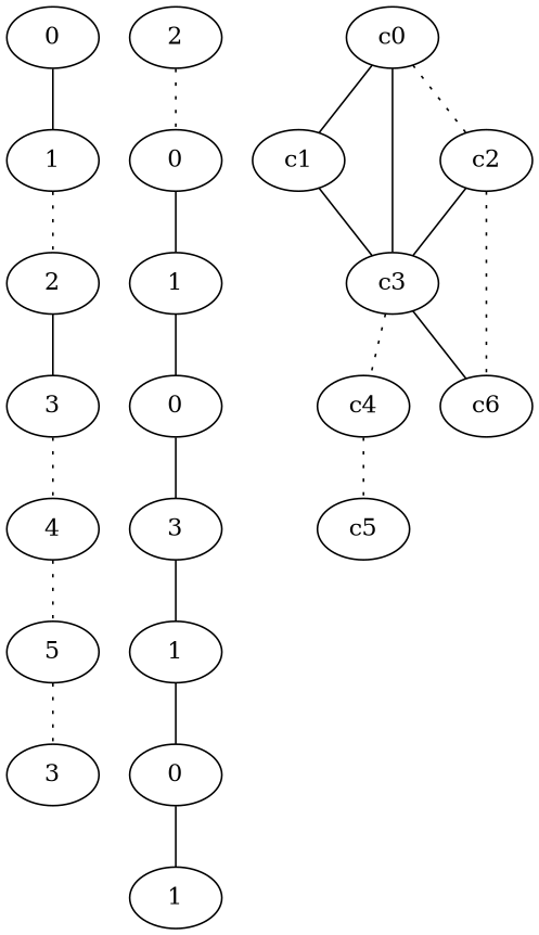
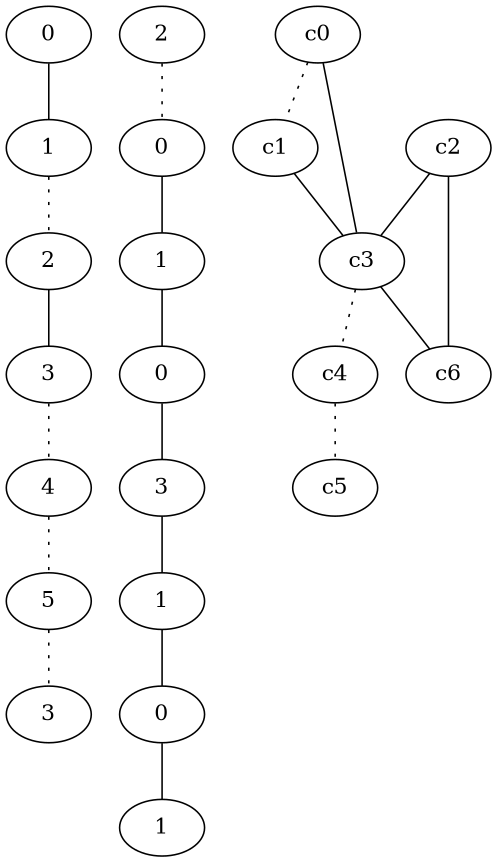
  graph {
    n1 [label=0]
    n2 [label=1]
    n3 [label=2]
    n4 [label=3]
    n5 [label=4]
    n6 [label=5]
    n7 [label=3]
    n8 [label=2]
    n9 [label=0]
    n10 [label=1]
    n11 [label=0]
    n12 [label=3]
    n13 [label=1]
    n14 [label=0]
    n15 [label=1]
    c0
    c1
    c2
    c3
    c6
    c4
    c5
    n1 -- n2
    n2 -- n3 [style=dotted]
    n3 -- n4
    n4 -- n5 [style=dotted]
    n5 -- n6 [style=dotted]
    n6 -- n7 [style=dotted]
    n8 -- n9 [style=dotted]
    n9 -- n10
    n10 -- n11
    n11 -- n12
    n12 -- n13
    n13 -- n14
    n14 -- n15
-   c0 -- c1
-   c0 -- c2 [style=dotted]
+   c0 -- c1 [style=dotted]
    c0 -- c3
    c1 -- c3
    c2 -- c3
-   c2 -- c6 [style=dotted]
+   c2 -- c6
    c3 -- c6
    c3 -- c4 [style=dotted]
    c4 -- c5 [style=dotted]
  }
